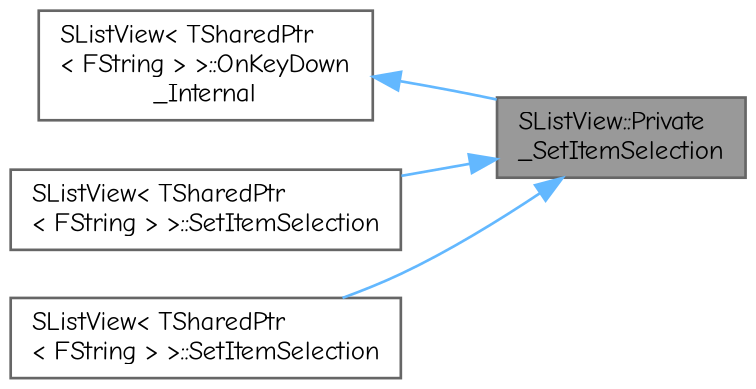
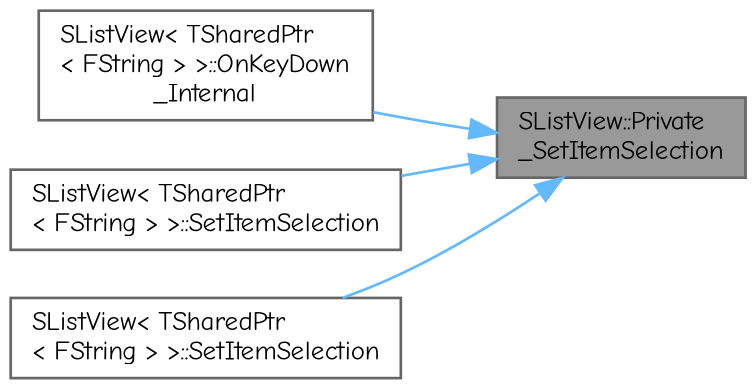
  digraph {
    rankdir=RL
    fontname="Comic Neue"
    node [color=grey40 fillcolor=white fontname="Comic Neue" fontsize=10 shape=box style=filled]
    edge [color=steelblue1 dir=back fontname="Comic Neue" fontsize=10 labelfontname=Helvetica labelfontsize=10 style=solid]
    n1 [color=gray40 fillcolor=grey60 fontcolor=black height=0.2 label="SListView::Private\l_SetItemSelection" width=0.4]
    n2 [height=0.2 label="SListView\< TSharedPtr\l\< FString \> \>::OnKeyDown\l_Internal" width=0.4]
    n3 [height=0.2 label="SListView\< TSharedPtr\l\< FString \> \>::SetItemSelection" width=0.4]
    n4 [height=0.2 label="SListView\< TSharedPtr\l\< FString \> \>::SetItemSelection" width=0.4]
-   n2 -> n1
+   n1 -> n2
    n1 -> n3
    n1 -> n4
  }
